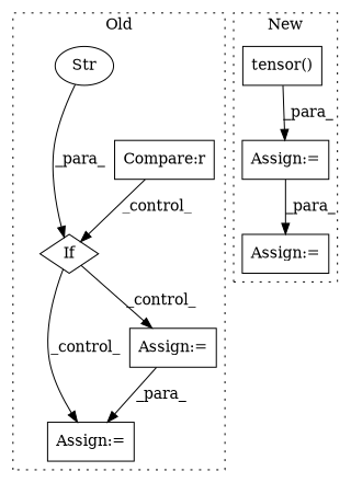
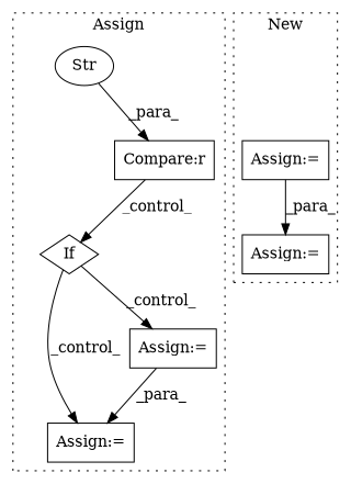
  digraph {
    node [a=68 l=3 shape=box]
    n1 [a=96 label=If s=1800 shape=diamond]
    n2 [label="Assign:=" s=2148]
    n3 [a=40 l=29 label="Compare:r" s=1803]
    n4 [label="Assign:=" s=2053]
    n5 [a=66 l=6 label=Str s=1826 shape=ellipse]
-   n6 [a=75 l="13,22" label="tensor()" s="1641,1663"]
    n7 [label="Assign:=" s=1763]
    n8 [label="Assign:=" s=1638]
    subgraph cluster_1 {
-     label=Old
+     label=Assign
      style=dotted
      n1
      n2
      n3
      n4
      n5
    }
    subgraph cluster_2 {
      label=New
      style=dotted
-     n6
      n7
      n8
    }
    n1 -> n2 [label=_control_]
    n1 -> n4 [label=_control_]
    n3 -> n1 [label=_control_]
    n4 -> n2 [label=_para_]
-   n5 -> n1 [label=_para_]
-   n6 -> n8 [label=_para_]
+   n5 -> n3 [label=_para_]
    n8 -> n7 [label=_para_]
  }
